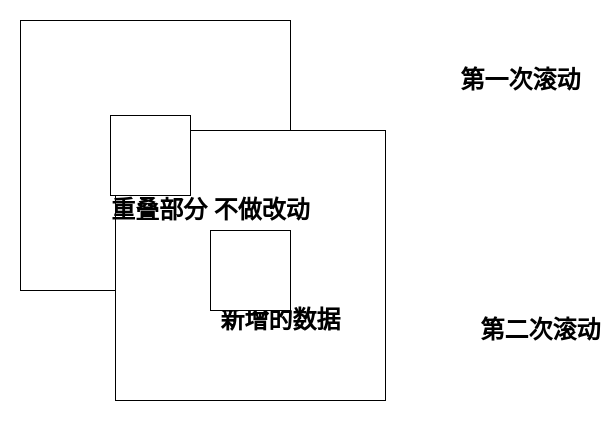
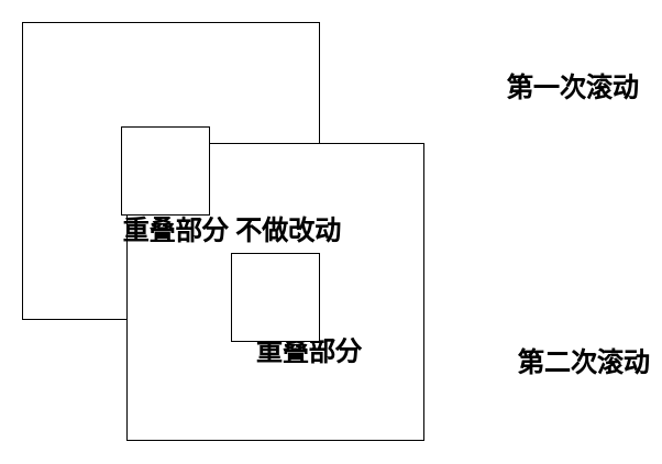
  <mxCell id="0" />
  <mxCell id="1" parent="0" />
  <mxCell id="2" value="" style="whiteSpace=wrap;html=1;aspect=fixed;" parent="1" vertex="1"><mxGeometry x="20" y="20" width="270" height="270" as="geometry" /></mxCell>
  <mxCell id="3" value="" style="whiteSpace=wrap;html=1;aspect=fixed;" parent="1" vertex="1"><mxGeometry x="115" y="130" width="270" height="270" as="geometry" /></mxCell>
  <mxCell id="4" value="重叠部分 不做改动" style="text;strokeColor=none;fillColor=none;html=1;fontSize=24;fontStyle=1;verticalAlign=middle;align=center;" parent="1" vertex="1"><mxGeometry x="160" y="190" width="100" height="40" as="geometry" /></mxCell>
  <mxCell id="5" value="第一次滚动" style="text;strokeColor=none;fillColor=none;html=1;fontSize=24;fontStyle=1;verticalAlign=middle;align=center;" parent="1" vertex="1"><mxGeometry x="470" y="60" width="100" height="40" as="geometry" /></mxCell>
- <mxCell id="6" value="第二次滚动" style="text;strokeColor=none;fillColor=none;html=1;fontSize=24;fontStyle=1;verticalAlign=middle;align=center;" parent="1" vertex="1"><mxGeometry x="490" y="310" width="100" height="40" as="geometry" /></mxCell>
- <mxCell id="7" value="新增的数据" style="text;strokeColor=none;fillColor=none;html=1;fontSize=24;fontStyle=1;verticalAlign=middle;align=center;" parent="1" vertex="1"><mxGeometry x="230" y="300" width="100" height="40" as="geometry" /></mxCell>
+ <mxCell id="6" value="第二次滚动" style="text;strokeColor=none;fillColor=none;html=1;fontSize=24;fontStyle=1;verticalAlign=middle;align=center;" parent="1" vertex="1"><mxGeometry x="480" y="310" width="100" height="40" as="geometry" /></mxCell>
+ <mxCell id="7" value="重叠部分" style="text;strokeColor=none;fillColor=none;html=1;fontSize=24;fontStyle=1;verticalAlign=middle;align=center;" parent="1" vertex="1"><mxGeometry x="230" y="300" width="100" height="40" as="geometry" /></mxCell>
  <mxCell id="8" value="" style="whiteSpace=wrap;html=1;aspect=fixed;" vertex="1" parent="1"><mxGeometry x="210" y="230" width="80" height="80" as="geometry" /></mxCell>
  <mxCell id="9" value="" style="whiteSpace=wrap;html=1;aspect=fixed;" vertex="1" parent="1"><mxGeometry x="110" y="115" width="80" height="80" as="geometry" /></mxCell>
